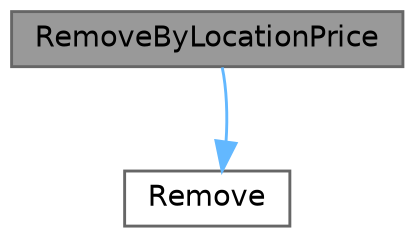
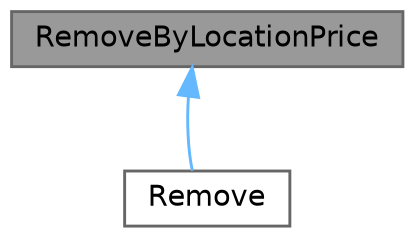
  digraph {
    node [color=gray40 fontname=Helvetica fontsize=10 shape=box style=filled]
    n1 [fillcolor=grey60 fontcolor=black height=0.2 label=RemoveByLocationPrice width=0.4]
    n2 [fillcolor=white height=0.2 label=Remove width=0.4]
-   n2 -> n1 [color=steelblue1 dir=back fontname=Helvetica fontsize=10 labelfontname=Helvetica labelfontsize=10 style=solid]
+   n1 -> n2 [color=steelblue1 dir=back fontname=Helvetica fontsize=10 labelfontname=Helvetica labelfontsize=10 style=solid]
  }
